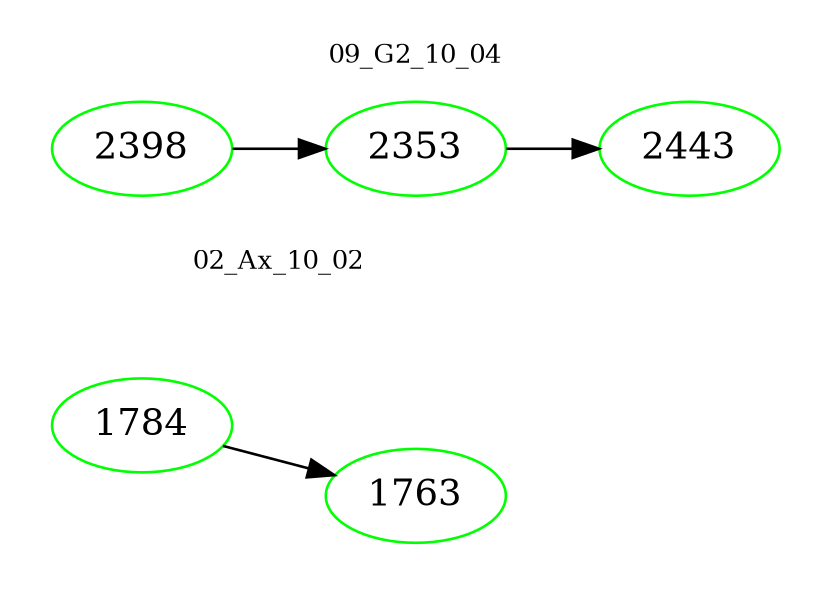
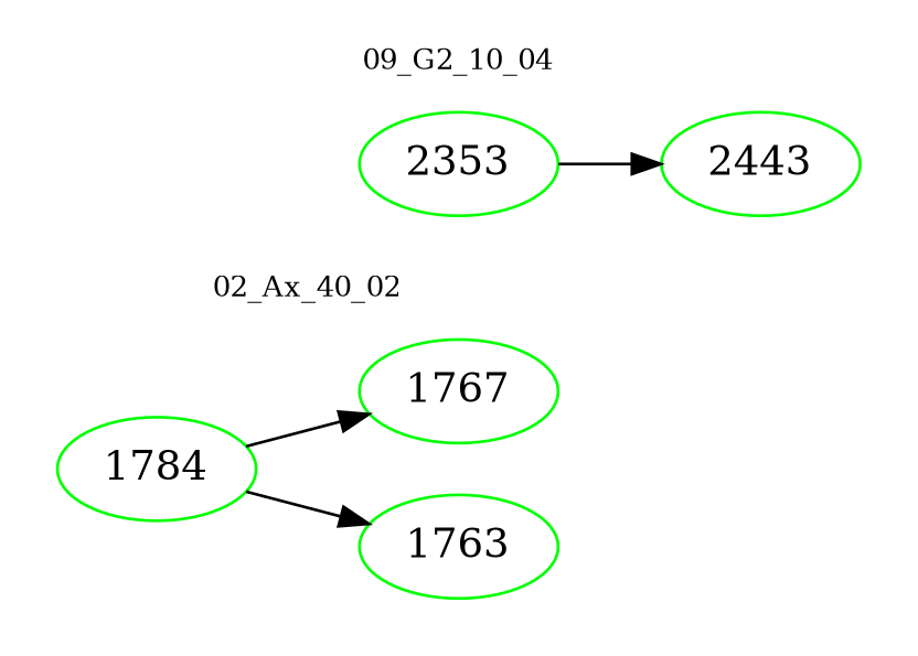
  digraph {
    rankdir=LR
    node [color=green]
    edge [color=black]
    n1 [label=1784]
    n2 [label=1763]
-   n4 [label=2398]
+   n3 [label=1767]
    n5 [label=2353]
    n6 [label=2443]
    subgraph cluster_1 {
      color=white
      fontsize=10
-     label="02_Ax_10_02"
+     label="02_Ax_40_02"
      n1
      n2
+     n3
    }
    subgraph cluster_2 {
      color=white
      fontsize=10
      label="09_G2_10_04"
-     n4
      n5
      n6
    }
    n1 -> n2
-   n4 -> n5
+   n1 -> n3
    n5 -> n6
  }
